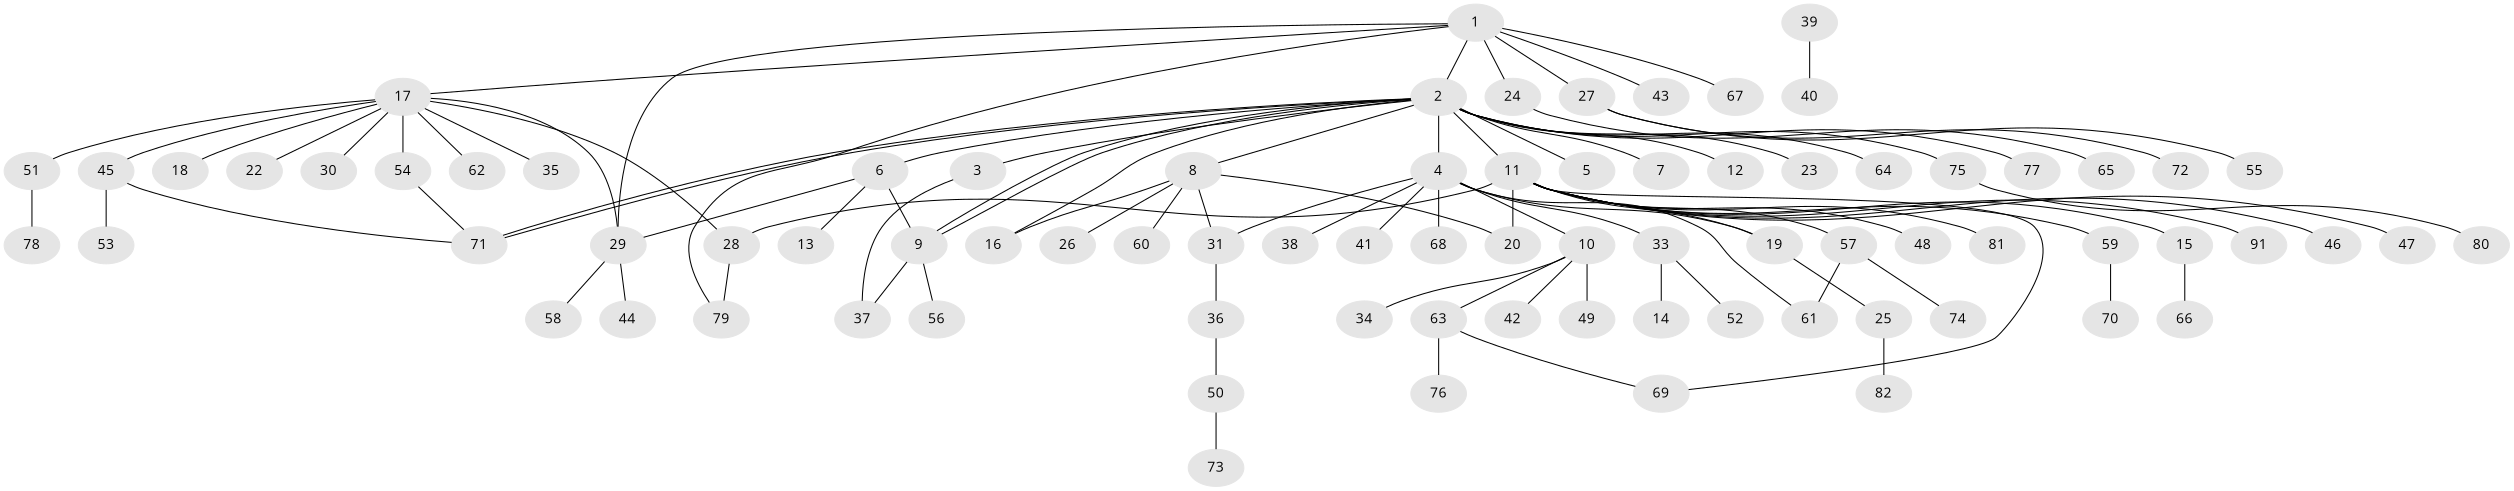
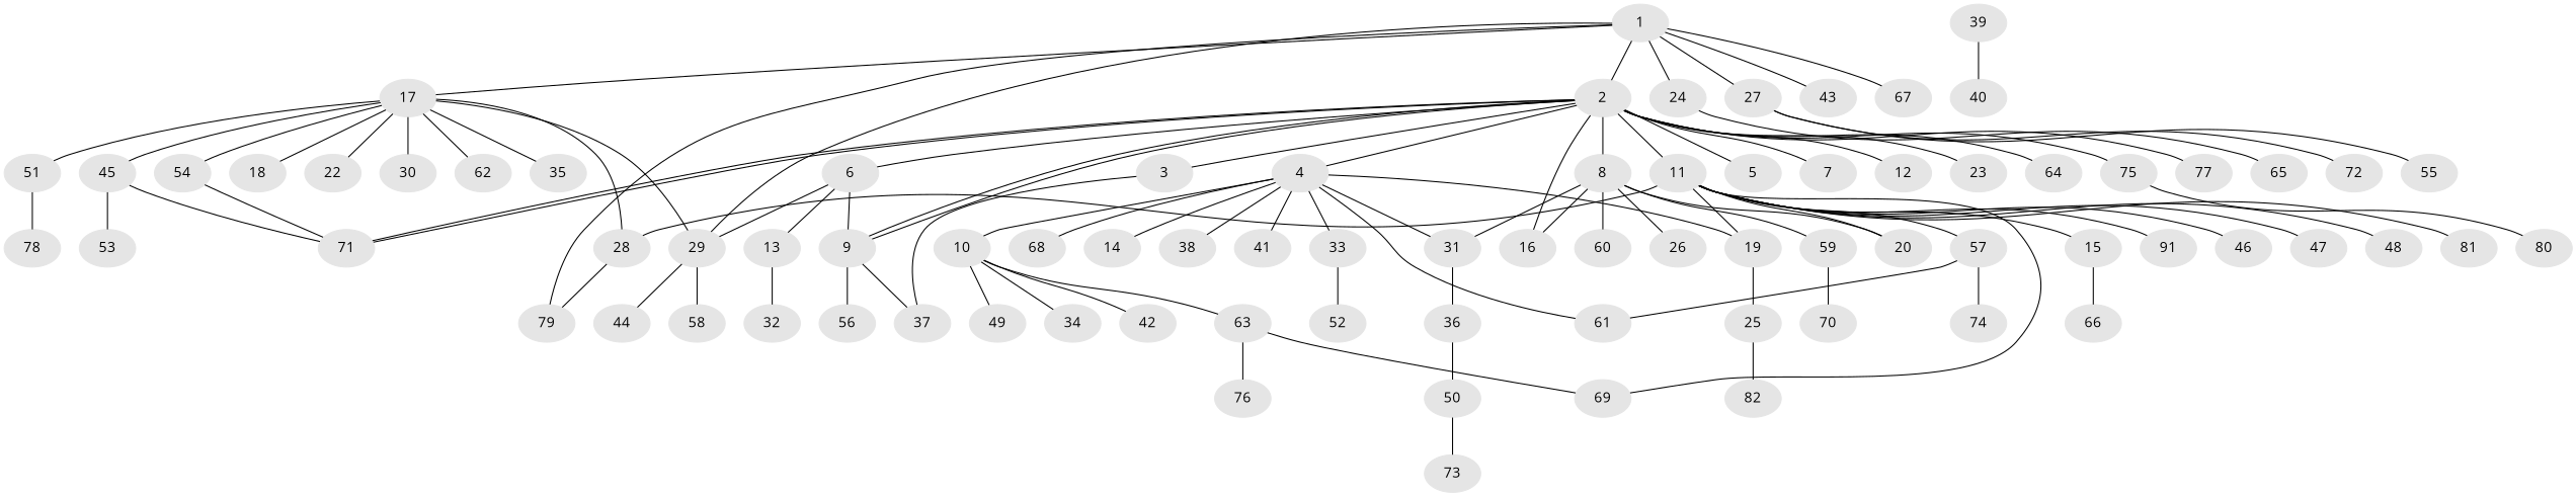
  graph {
    fontname="Open Sans"
    node [color=gray90 fontname="Open Sans" style=filled]
    edge [fontname="Open Sans"]
    1
    2
    17
    24
    27
    29
    43
    67
    79
    3
    4
    5
    6
    7
    8
    9
    11
    12
    16
    23
    64
    71
    75
    77
    28
    18
    22
    30
    35
    45
    51
    54
    62
    65
    72
    55
    44
    58
    39
    40
    37
    10
    14
    19
    31
    33
    38
    41
    61
    68
    13
    20
    26
    59
    60
    56
    15
    n58 [label=91]
    46
    47
    48
    57
    69
    81
    80
    34
    42
    49
    63
    66
    25
    36
    52
+   32
    70
    76
    74
    53
    78
    82
    50
    73
    1 -- 2
    1 -- 17
    1 -- 24
    1 -- 27
    1 -- 29
    1 -- 43
    1 -- 67
    1 -- 79
    2 -- 3
    2 -- 4
    2 -- 5
    2 -- 6
    2 -- 7
    2 -- 8
    2 -- 9
    2 -- 9
    2 -- 11
    2 -- 12
    2 -- 16
    2 -- 23
    2 -- 64
    2 -- 71
    2 -- 71
    2 -- 75
    2 -- 77
    17 -- 29
    17 -- 28
    17 -- 18
    17 -- 22
    17 -- 30
    17 -- 35
    17 -- 45
    17 -- 51
    17 -- 54
    17 -- 62
    24 -- 65
    27 -- 72
    27 -- 55
    29 -- 44
    29 -- 58
    3 -- 37
    4 -- 10
-   33 -- 14
+   4 -- 14
    4 -- 19
    4 -- 31
    4 -- 33
    4 -- 38
    4 -- 41
    4 -- 61
    4 -- 68
    6 -- 29
    6 -- 9
    6 -- 13
    8 -- 16
    8 -- 31
    8 -- 20
    8 -- 26
-   11 -- 59
+   8 -- 59
    8 -- 60
    9 -- 37
    9 -- 56
    11 -- 28
    11 -- 19
    11 -- 20
    11 -- 15
    11 -- n58
    11 -- 46
    11 -- 47
    11 -- 48
    11 -- 57
    11 -- 69
    11 -- 81
    75 -- 80
    28 -- 79
    45 -- 71
    45 -- 53
    51 -- 78
    54 -- 71
    39 -- 40
    10 -- 34
    10 -- 42
    10 -- 49
    10 -- 63
    19 -- 25
    31 -- 36
    33 -- 52
+   13 -- 32
    59 -- 70
    15 -- 66
    57 -- 61
    57 -- 74
    63 -- 69
    63 -- 76
    25 -- 82
    36 -- 50
    50 -- 73
  }
